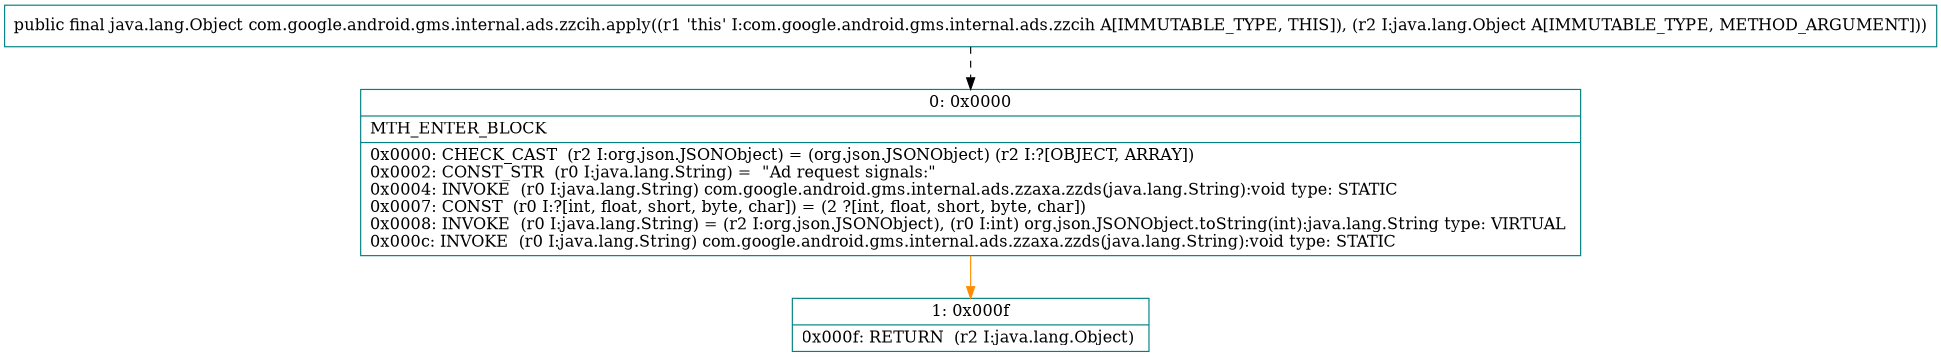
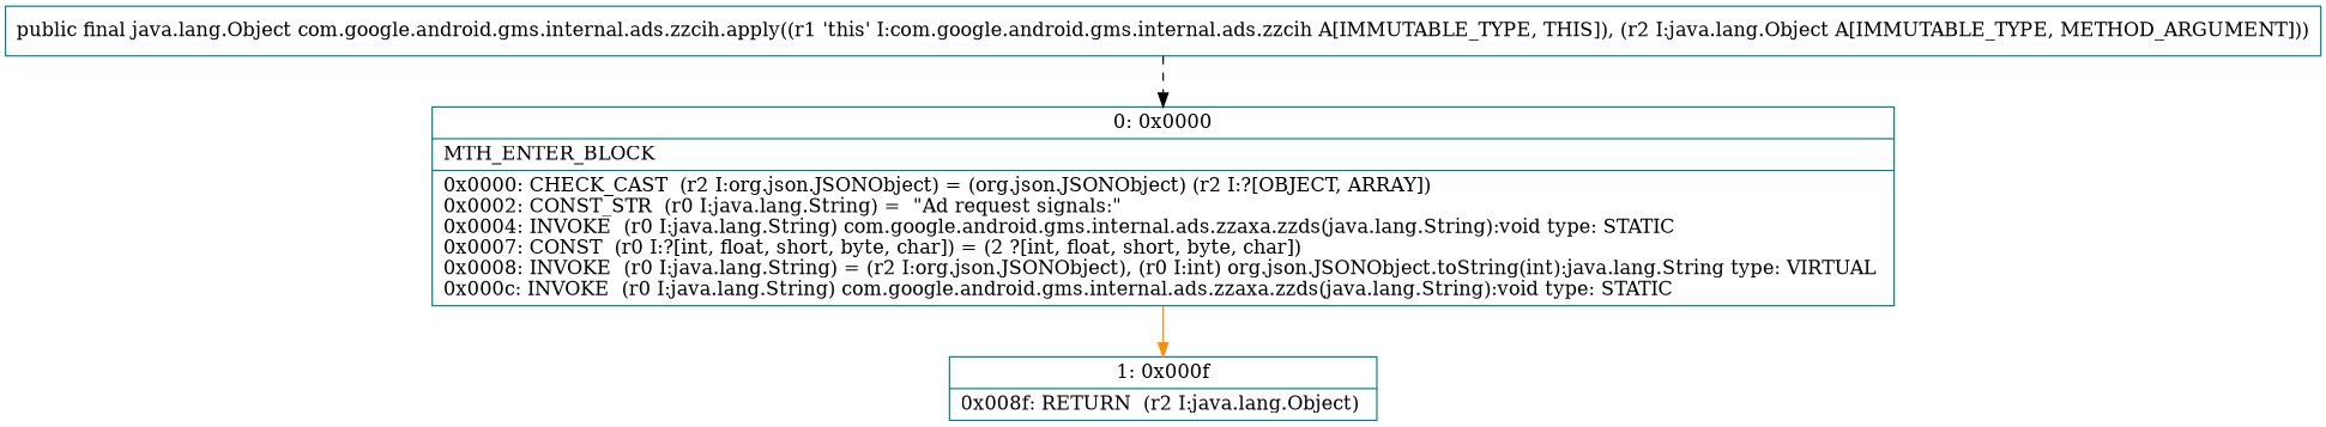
  digraph {
    node [shape=record color=teal]
    n1 [label="{0\:\ 0x0000|MTH_ENTER_BLOCK\l|0x0000: CHECK_CAST  (r2 I:org.json.JSONObject) = (org.json.JSONObject) (r2 I:?[OBJECT, ARRAY]) \l0x0002: CONST_STR  (r0 I:java.lang.String) =  \"Ad request signals:\" \l0x0004: INVOKE  (r0 I:java.lang.String) com.google.android.gms.internal.ads.zzaxa.zzds(java.lang.String):void type: STATIC \l0x0007: CONST  (r0 I:?[int, float, short, byte, char]) = (2 ?[int, float, short, byte, char]) \l0x0008: INVOKE  (r0 I:java.lang.String) = (r2 I:org.json.JSONObject), (r0 I:int) org.json.JSONObject.toString(int):java.lang.String type: VIRTUAL \l0x000c: INVOKE  (r0 I:java.lang.String) com.google.android.gms.internal.ads.zzaxa.zzds(java.lang.String):void type: STATIC \l}"]
-   n2 [label="{1\:\ 0x000f|0x000f: RETURN  (r2 I:java.lang.Object) \l}"]
+   n2 [label="{1\:\ 0x000f|0x008f: RETURN  (r2 I:java.lang.Object) \l}"]
    n3 [label="{public final java.lang.Object com.google.android.gms.internal.ads.zzcih.apply((r1 'this' I:com.google.android.gms.internal.ads.zzcih A[IMMUTABLE_TYPE, THIS]), (r2 I:java.lang.Object A[IMMUTABLE_TYPE, METHOD_ARGUMENT])) }"]
    n1 -> n2 [color=darkorange style=solid]
    n3 -> n1 [color=black style=dashed]
  }
